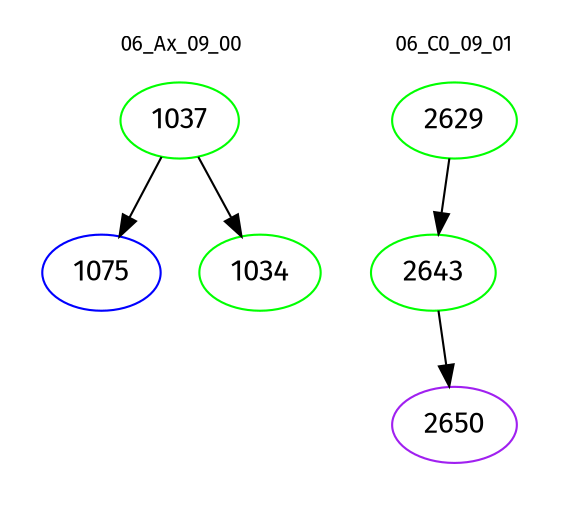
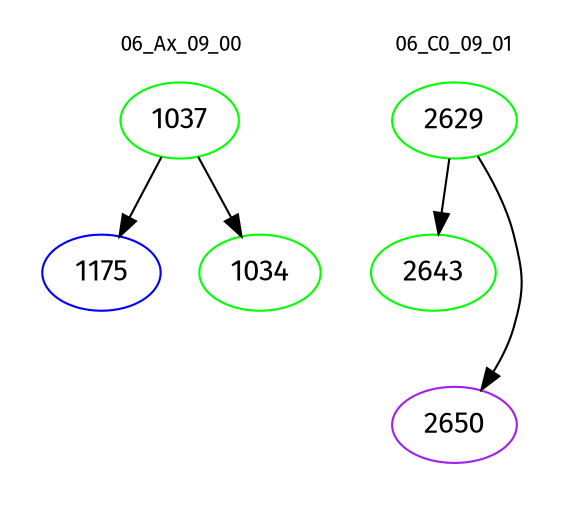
  digraph {
    fontname="Fira Sans"
    node [color=green fontname="Fira Sans"]
    edge [color=black fontname="Fira Sans"]
    n1 [label=1037]
-   n2 [color=blue label=1075]
+   n2 [color=blue label=1175]
    n3 [label=1034]
    n4 [label=2629]
    n5 [label=2643]
    n6 [color=purple label=2650]
    subgraph cluster_1 {
      color=white
      fontsize=10
      label="06_Ax_09_00"
      n1
      n2
      n3
    }
    subgraph cluster_2 {
      color=white
      fontsize=10
      label="06_C0_09_01"
      n4
      n5
      n6
    }
    n1 -> n2
    n1 -> n3
    n4 -> n5
-   n5 -> n6
+   n4 -> n6
  }
